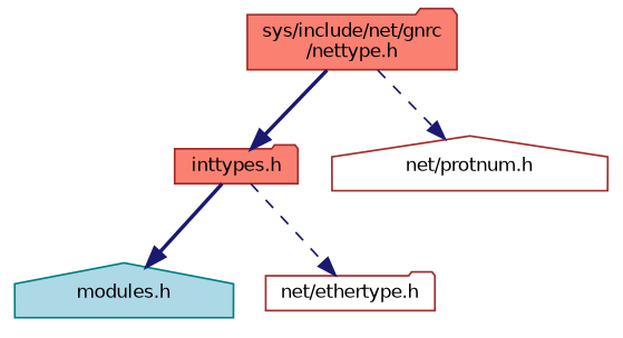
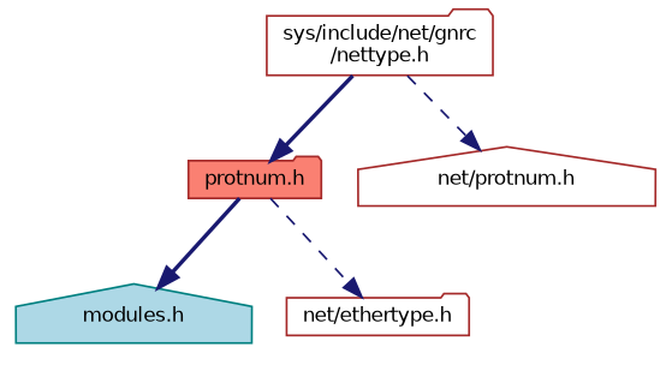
  digraph {
    node [color=brown fillcolor=salmon fontname=Helvetica fontsize=10 shape=folder style=filled]
    edge [color=midnightblue fontname=Helvetica fontsize=10 labelfontname=Helvetica labelfontsize=10 style=bold]
-   n1 [fontcolor=black height=0.2 label="sys/include/net/gnrc\l/nettype.h" width=0.4]
-   n2 [height=0.2 label="inttypes.h" width=0.4]
+   n1 [fillcolor=white fontcolor=black height=0.2 label="sys/include/net/gnrc\l/nettype.h" width=0.4]
+   n2 [height=0.2 label="protnum.h" width=0.4]
    n3 [fillcolor=white height=0.2 label="net/protnum.h" shape=house width=0.4]
    n4 [color=teal fillcolor=lightblue height=0.2 label="modules.h" shape=house width=0.4]
    n5 [fillcolor=white height=0.2 label="net/ethertype.h" width=0.4]
    n1 -> n2
    n1 -> n3 [style=dashed]
    n2 -> n4
    n2 -> n5 [style=dashed]
  }
